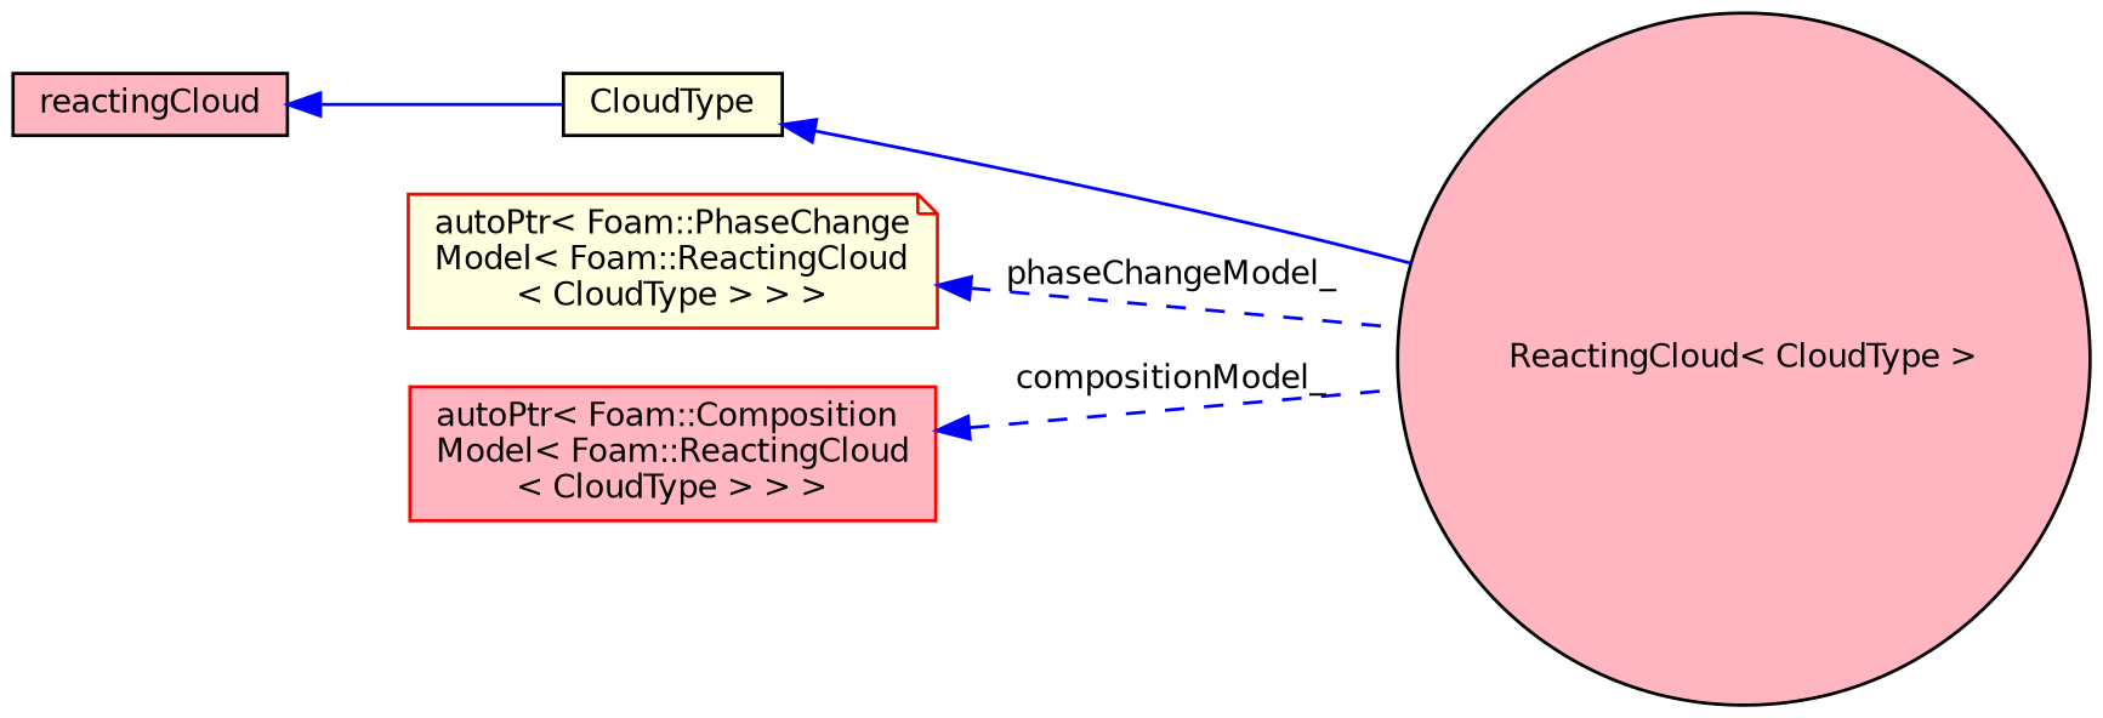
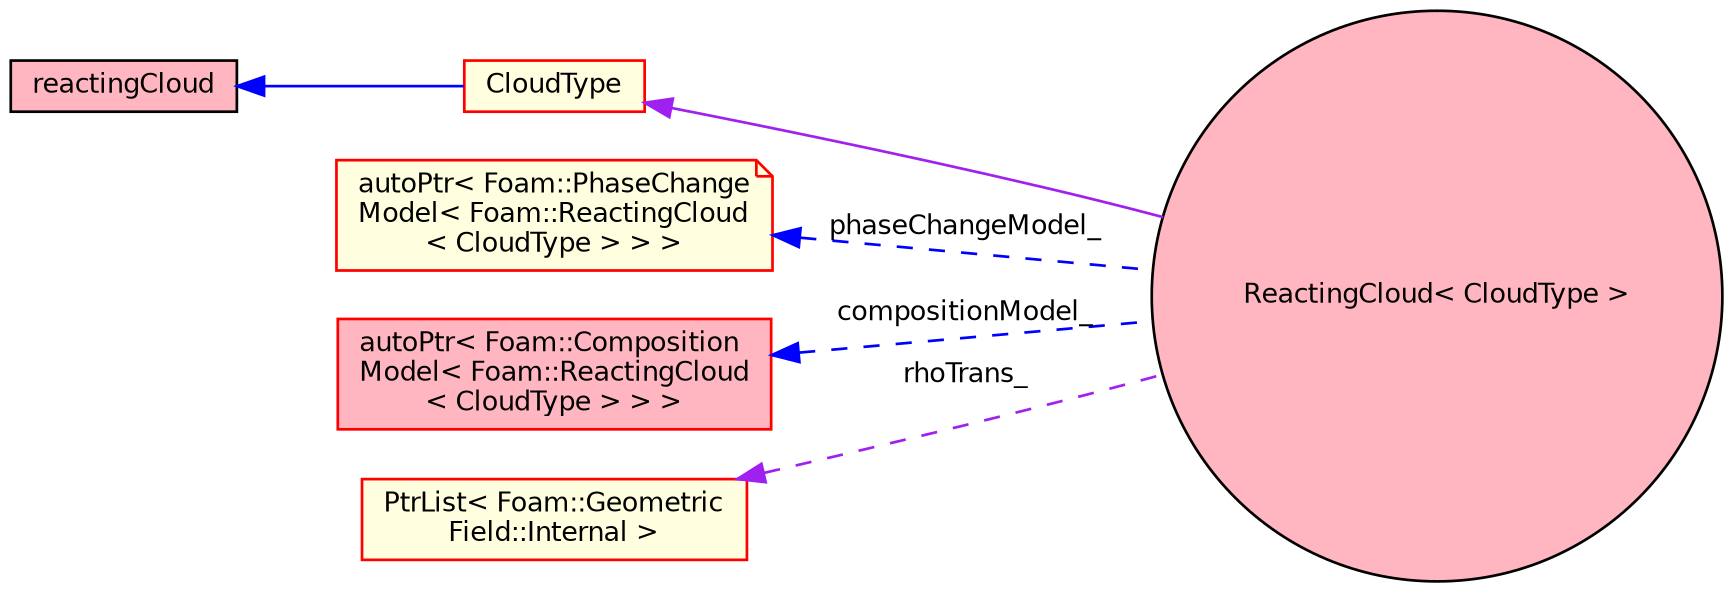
  digraph {
    rankdir=LR
    node [color=red fillcolor=lightpink fontname=Helvetica fontsize=10 shape=box style=filled]
    edge [color=blue dir=back fontname=Helvetica fontsize=10 labelfontname=Helvetica labelfontsize=10 style=dashed]
    n1 [color=black fontcolor=black height=0.2 label="ReactingCloud\< CloudType \>" shape=circle width=0.4]
-   n2 [color=black fillcolor=lightyellow height=0.2 label=CloudType width=0.4]
+   n2 [fillcolor=lightyellow height=0.2 label=CloudType width=0.4]
    n3 [color=black height=0.2 label=reactingCloud width=0.4]
    n4 [fillcolor=lightyellow height=0.2 label="autoPtr\< Foam::PhaseChange\lModel\< Foam::ReactingCloud\l\< CloudType \> \> \>" shape=note width=0.4]
    n5 [height=0.2 label="autoPtr\< Foam::Composition\lModel\< Foam::ReactingCloud\l\< CloudType \> \> \>" width=0.4]
-   n2 -> n1 [style=solid]
+   n6 [fillcolor=lightyellow height=0.2 label="PtrList\< Foam::Geometric\lField::Internal \>" width=0.4]
+   n2 -> n1 [color=purple style=solid]
    n3 -> n2 [style=solid]
    n4 -> n1 [label=" phaseChangeModel_"]
    n5 -> n1 [label=" compositionModel_"]
+   n6 -> n1 [color=purple label=" rhoTrans_"]
  }
